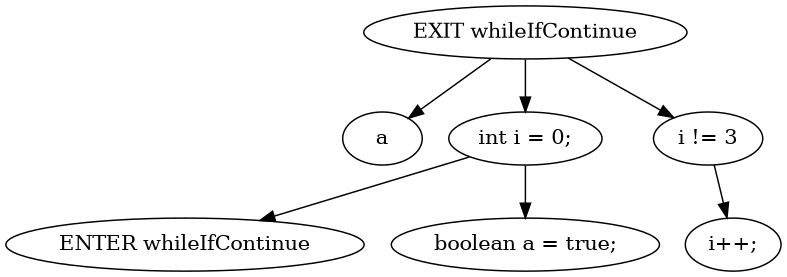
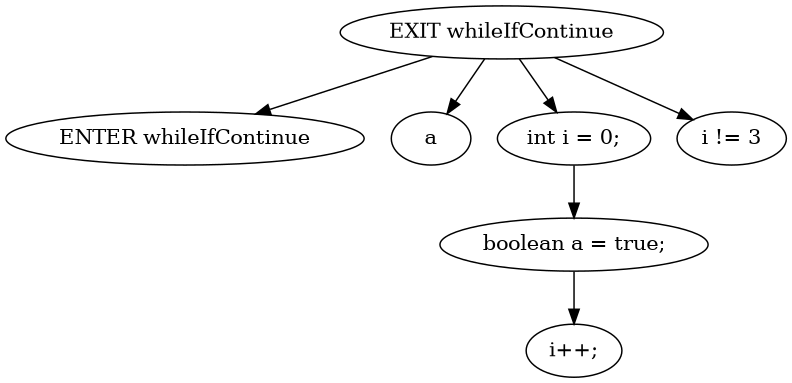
  digraph {
    n1 [label="ENTER whileIfContinue"]
    n2 [label="EXIT whileIfContinue"]
    n3 [label=a]
    n4 [label="int i = 0;"]
    n5 [label="i != 3"]
    n6 [label="boolean a = true;"]
    n7 [label="i++;"]
-   n4 -> n1
+   n2 -> n1
    n2 -> n3
    n2 -> n4
    n2 -> n5
    n4 -> n6
-   n5 -> n7
+   n6 -> n7
  }
